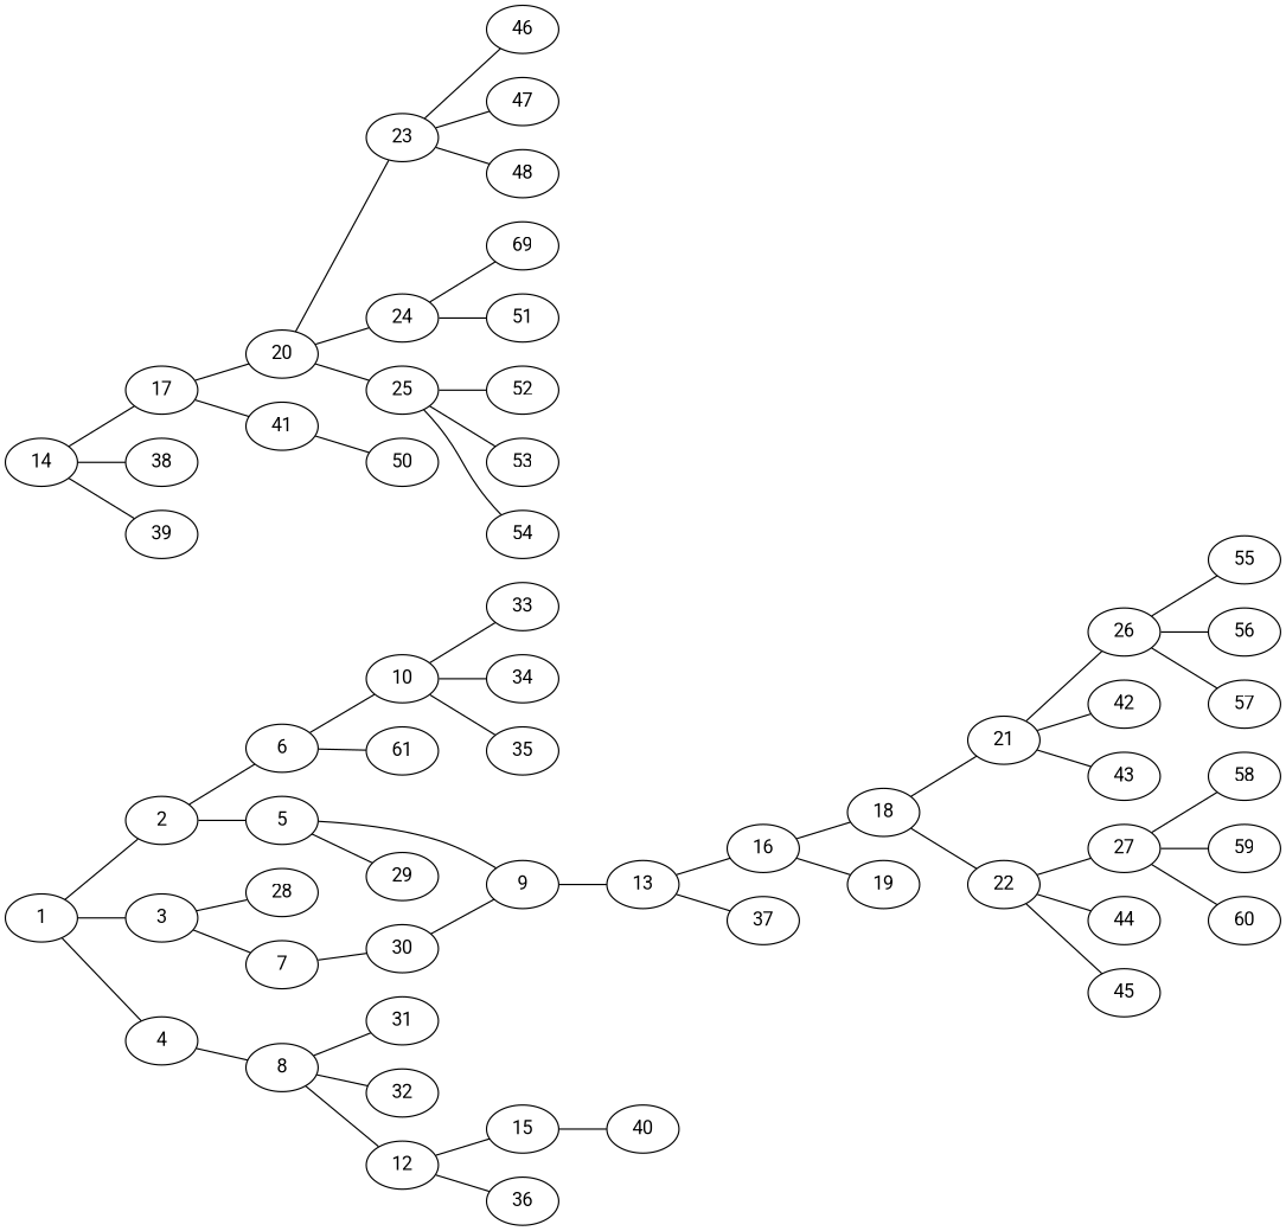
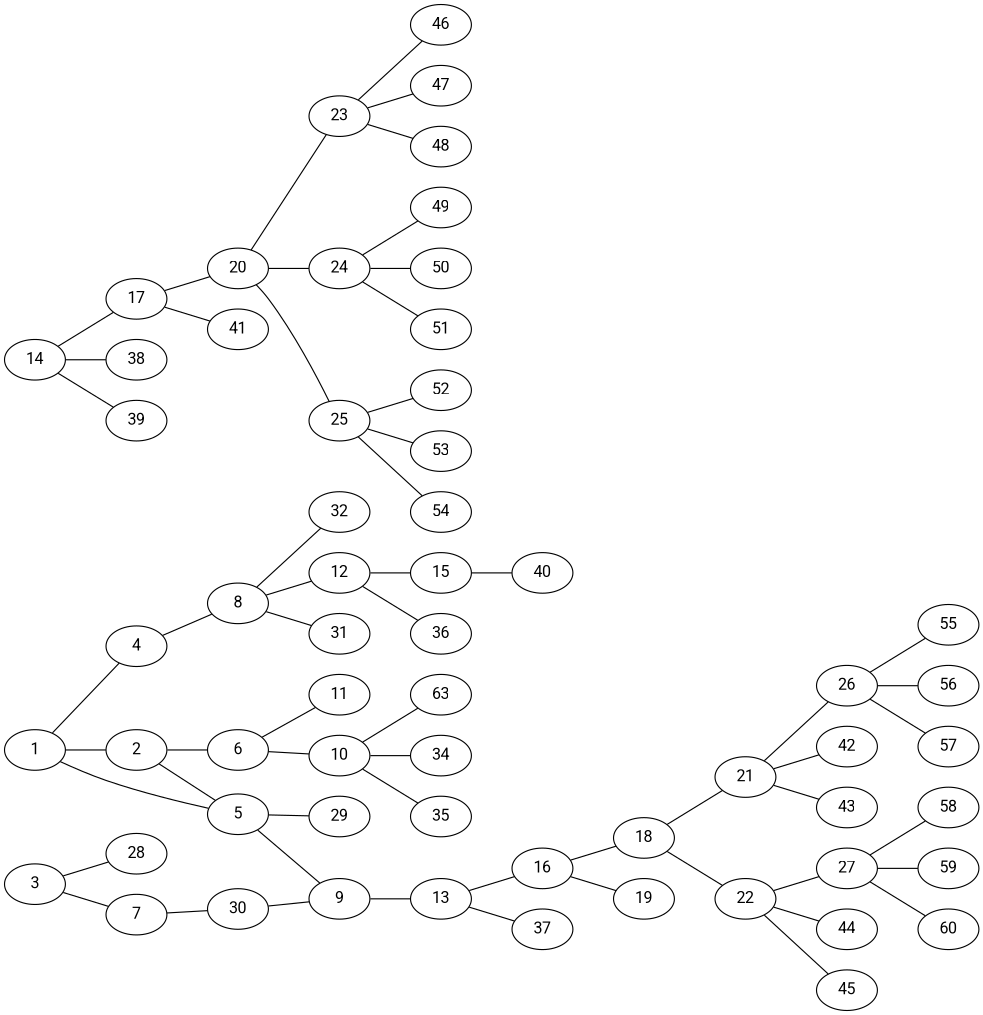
  graph {
    fontname=Roboto
    rankdir=LR
    node [chem=H fontname=Roboto]
    edge [fontname=Roboto valence=1]
    1 [chem=C]
    2 [chem=C]
    3 [chem=C]
    4 [chem=O]
    5 [chem=C]
    6 [chem=C]
    7 [chem=C]
    28
    8 [chem=C]
    9 [chem=C]
    29
    10 [chem=C]
-   11 [chem=O label=61]
+   11 [chem=O]
    30
    12 [chem=C]
    31
    32
    13 [chem=N]
-   33
+   33 [label=63]
    34
    35
    15 [chem=O]
    36
    16 [chem=C]
    37
    14 [chem=C]
    17 [chem=N]
    38
    39
    40
    18 [chem=N]
    19 [chem=O]
    20 [chem=C]
    41
    21 [chem=C]
    22 [chem=C]
    23 [chem=C]
    24 [chem=C]
    25 [chem=C]
    26 [chem=C]
    42
    43
    27 [chem=C]
    44
    45
    46
    47
    48
-   49 [label=69]
+   49
    50
    51
    52
    53
    54
    55
    56
    57
    58
    59
    60
    1 -- 2 [valence=2]
-   1 -- 3
+   1 -- 5
    1 -- 4
    2 -- 5
    2 -- 6
    3 -- 7 [valence=2]
    3 -- 28
    4 -- 8
    5 -- 9 [valence=2]
    5 -- 29
    6 -- 10
    6 -- 11 [valence=2]
    7 -- 30
    8 -- 12
    8 -- 31
    8 -- 32
    9 -- 13
    10 -- 33
    10 -- 34
    10 -- 35
    30 -- 9
    12 -- 15
    12 -- 36
    13 -- 16
    13 -- 37
    15 -- 40
    16 -- 18
    16 -- 19 [valence=2]
    14 -- 17
    14 -- 38
    14 -- 39
    17 -- 20
    17 -- 41
    18 -- 21
    18 -- 22
    20 -- 23
    20 -- 24
    20 -- 25
    21 -- 26
    21 -- 42
    21 -- 43
    22 -- 27
    22 -- 44
    22 -- 45
    23 -- 46
    23 -- 47
    23 -- 48
    24 -- 49
-   41 -- 50
+   24 -- 50
    24 -- 51
    25 -- 52
    25 -- 53
    25 -- 54
    26 -- 55
    26 -- 56
    26 -- 57
    27 -- 58
    27 -- 59
    27 -- 60
  }
